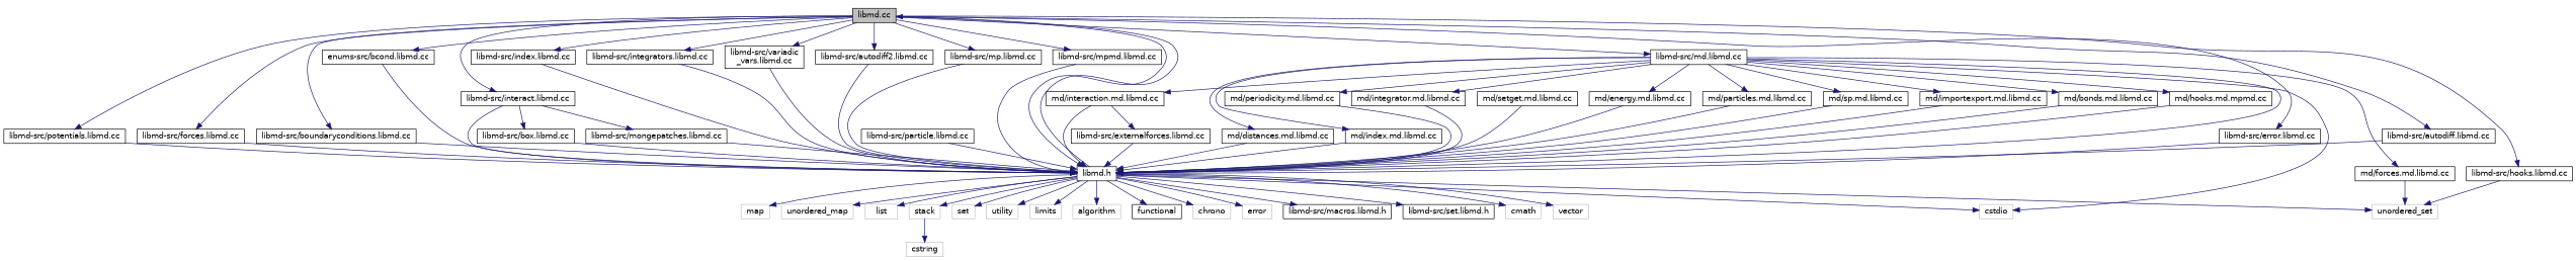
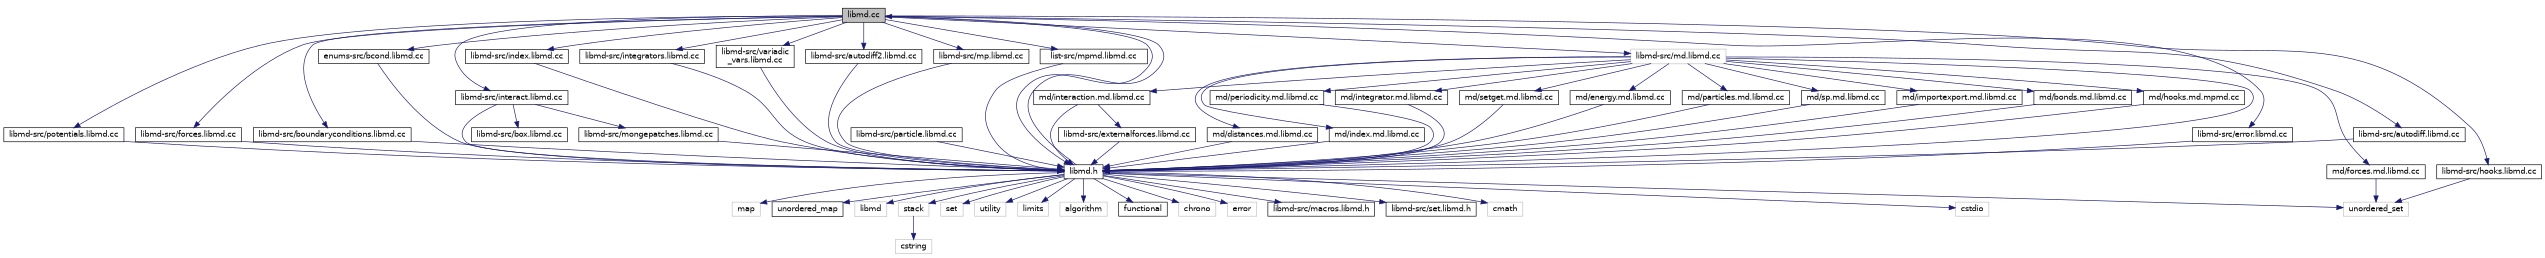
  digraph {
    node [color=black fontname=Helvetica fontsize=12 shape=record]
    edge [color=midnightblue fontname=Helvetica fontsize=12 labelfontname=Helvetica labelfontsize=12 style=solid]
    n1 [fillcolor=grey75 fontcolor=black height=0.2 label="libmd.cc" style=filled width=0.4]
    n2 [height=0.2 label="libmd.h" width=0.4]
    n3 [height=0.2 label="libmd-src/error.libmd.cc" width=0.4]
    n4 [height=0.2 label="libmd-src/autodiff.libmd.cc" width=0.4]
    n5 [height=0.2 label="libmd-src/potentials.libmd.cc" width=0.4]
    n6 [height=0.2 label="libmd-src/forces.libmd.cc" width=0.4]
    n7 [height=0.2 label="libmd-src/boundaryconditions.libmd.cc" width=0.4]
    n8 [height=0.2 label="enums-src/bcond.libmd.cc" width=0.4]
    n9 [height=0.2 label="libmd-src/interact.libmd.cc" width=0.4]
    n10 [height=0.2 label="libmd-src/index.libmd.cc" width=0.4]
    n11 [height=0.2 label="libmd-src/hooks.libmd.cc" width=0.4]
    n12 [height=0.2 label="libmd-src/integrators.libmd.cc" width=0.4]
    n13 [height=0.2 label="libmd-src/variadic\l_vars.libmd.cc" width=0.4]
-   n14 [height=0.2 label="libmd-src/md.libmd.cc" width=0.4]
+   n14 [color=grey75 height=0.2 label="libmd-src/md.libmd.cc" width=0.4]
    n15 [height=0.2 label="libmd-src/autodiff2.libmd.cc" width=0.4]
    n16 [height=0.2 label="libmd-src/mp.libmd.cc" width=0.4]
-   n17 [height=0.2 label="libmd-src/mpmd.libmd.cc" width=0.4]
+   n17 [height=0.2 label="list-src/mpmd.libmd.cc" width=0.4]
    n18 [color=grey75 height=0.2 label=cstdio width=0.4]
    n19 [color=grey75 height=0.2 label=cmath width=0.4]
-   n20 [color=grey75 height=0.2 label=vector width=0.4]
    n21 [color=grey75 height=0.2 label=map width=0.4]
-   n22 [color=grey75 height=0.2 label=unordered_map width=0.4]
-   n23 [color=grey75 height=0.2 label=list width=0.4]
+   n22 [height=0.2 label=unordered_map width=0.4]
+   n23 [color=grey75 height=0.2 label=libmd width=0.4]
    n24 [color=grey75 height=0.2 label=stack width=0.4]
    n25 [color=grey75 height=0.2 label=set width=0.4]
    n26 [color=grey75 height=0.2 label=unordered_set width=0.4]
    n27 [color=grey75 height=0.2 label=utility width=0.4]
    n28 [color=grey75 height=0.2 label=limits width=0.4]
    n29 [color=grey75 height=0.2 label=algorithm width=0.4]
    n30 [height=0.2 label=functional width=0.4]
    n31 [color=grey75 height=0.2 label=chrono width=0.4]
    n32 [color=grey75 height=0.2 label=error width=0.4]
    n33 [height=0.2 label="libmd-src/macros.libmd.h" width=0.4]
    n34 [height=0.2 label="libmd-src/set.libmd.h" width=0.4]
    n35 [height=0.2 label="libmd-src/particle.libmd.cc" width=0.4]
    n36 [height=0.2 label="libmd-src/box.libmd.cc" width=0.4]
    n37 [height=0.2 label="libmd-src/mongepatches.libmd.cc" width=0.4]
    n38 [height=0.2 label="libmd-src/externalforces.libmd.cc" width=0.4]
    n39 [height=0.2 label="md/interaction.md.libmd.cc" width=0.4]
    n40 [height=0.2 label="md/distances.md.libmd.cc" width=0.4]
    n41 [height=0.2 label="md/forces.md.libmd.cc" width=0.4]
    n42 [height=0.2 label="md/index.md.libmd.cc" width=0.4]
    n43 [height=0.2 label="md/periodicity.md.libmd.cc" width=0.4]
    n44 [height=0.2 label="md/integrator.md.libmd.cc" width=0.4]
    n45 [height=0.2 label="md/setget.md.libmd.cc" width=0.4]
    n46 [height=0.2 label="md/energy.md.libmd.cc" width=0.4]
    n47 [height=0.2 label="md/particles.md.libmd.cc" width=0.4]
    n48 [height=0.2 label="md/sp.md.libmd.cc" width=0.4]
    n49 [height=0.2 label="md/importexport.md.libmd.cc" width=0.4]
    n50 [height=0.2 label="md/bonds.md.libmd.cc" width=0.4]
    n51 [height=0.2 label="md/hooks.md.mpmd.cc" width=0.4]
    n52 [color=grey75 height=0.2 label=cstring width=0.4]
    n1 -> n2
    n1 -> n3
    n1 -> n4
    n1 -> n5
    n1 -> n6
    n1 -> n7
    n1 -> n8
    n1 -> n9
    n1 -> n10
    n1 -> n11
    n1 -> n12
    n1 -> n13
    n1 -> n14
    n1 -> n15
    n1 -> n16
    n1 -> n17
    n2 -> n1
    n2 -> n18
    n2 -> n19
-   n2 -> n20
    n2 -> n21
    n2 -> n22
    n2 -> n23
    n2 -> n24
    n2 -> n25
    n2 -> n26
    n2 -> n27
    n2 -> n28
    n2 -> n29
    n2 -> n30
    n2 -> n31
    n2 -> n32
    n2 -> n33
    n2 -> n34
    n3 -> n2
    n4 -> n2
    n5 -> n2
    n6 -> n2
    n7 -> n2
    n8 -> n2
    n9 -> n2
    n9 -> n36
    n9 -> n37
    n10 -> n2
    n11 -> n26
    n12 -> n2
    n13 -> n2
    n14 -> n2
    n14 -> n39
    n14 -> n40
    n14 -> n41
    n14 -> n42
    n14 -> n43
    n14 -> n44
-   n14 -> n18
+   n14 -> n45
    n14 -> n46
    n14 -> n47
    n14 -> n48
    n14 -> n49
    n14 -> n50
    n14 -> n51
    n15 -> n2
    n16 -> n2
    n17 -> n2
    n24 -> n52
    n35 -> n2
-   n36 -> n2
    n37 -> n2
    n38 -> n2
    n39 -> n2
    n39 -> n38
    n40 -> n2
    n41 -> n26
    n42 -> n2
    n43 -> n2
    n44 -> n2
    n45 -> n2
    n46 -> n2
    n47 -> n2
    n48 -> n2
    n49 -> n2
    n50 -> n2
    n51 -> n2
  }
